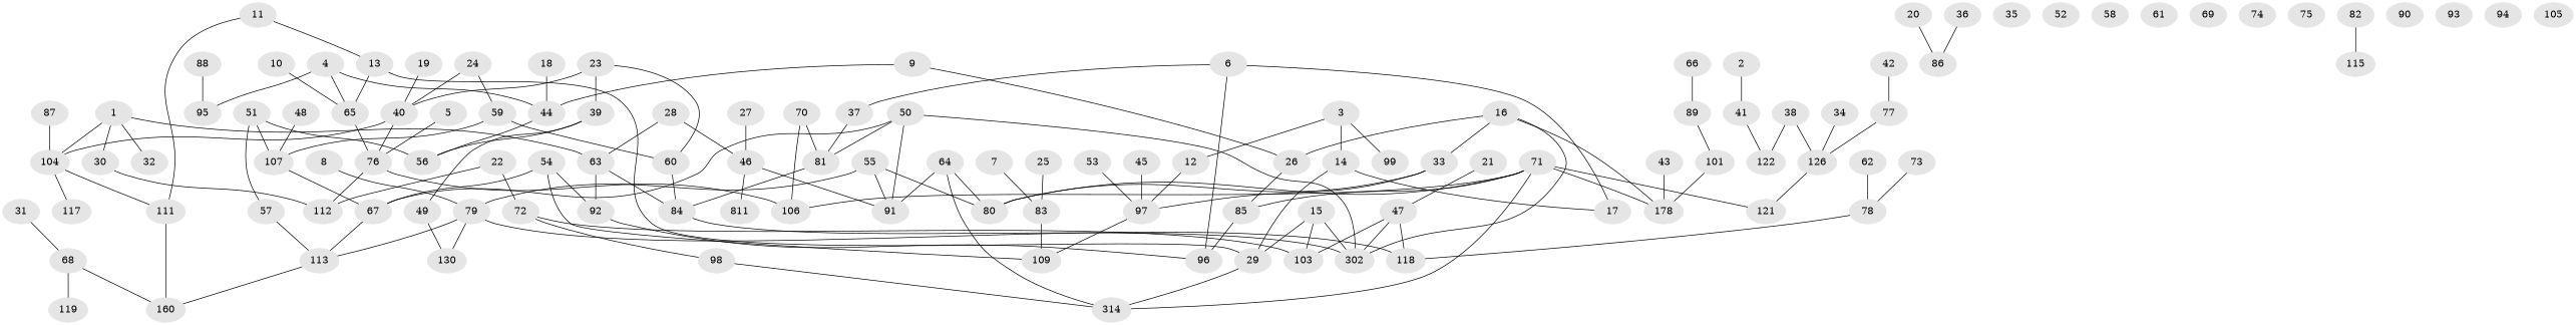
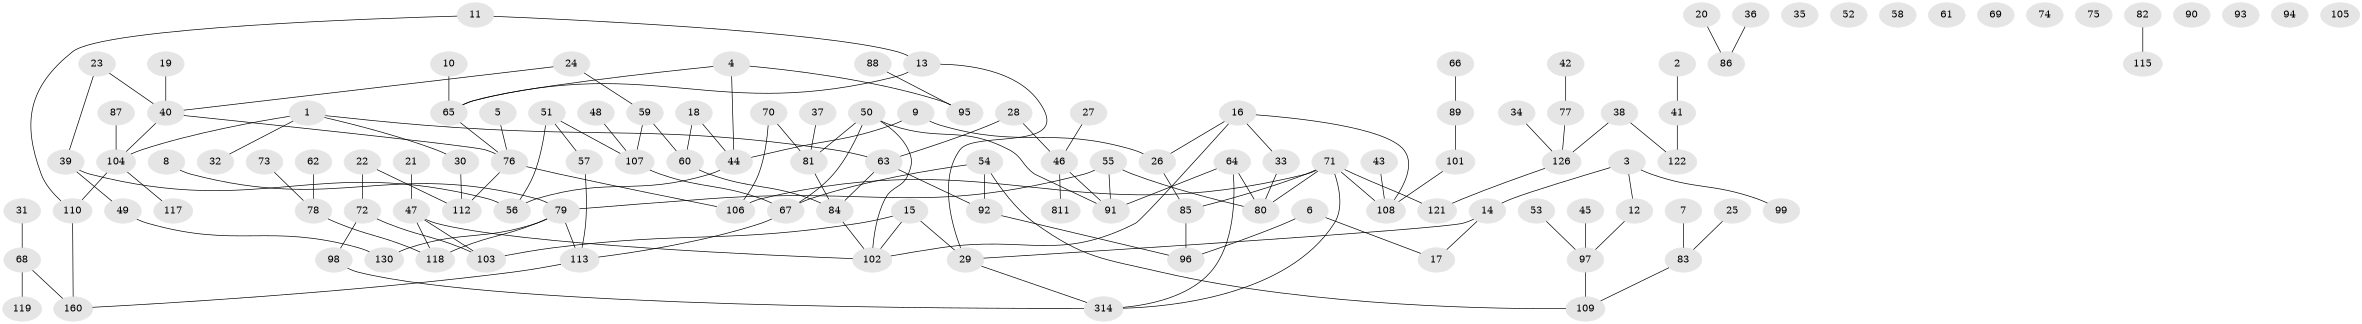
  graph {
    node [color=gray90 style=filled]
    1
    30
    32
    63
    104
    112
    92
    84
-   110 [label=111]
+   110
    117
    2
    41
    122
    3
    12
    14
    99
    97
    17
    29
    4
    44
    65
    95
    56
    76
    5
    106
    6
    37
    96
    81
    7
    83
    109
    8
    79
    118
    n39 [label=130]
    113
    9
    26
    85
    10
    11
    13
    n47 [label=160]
    n48 [label=314]
    15
-   102 [label=302]
+   102
    103
    16
    33
-   108 [label=178]
+   108
    80
    18
    19
    40
    20
    86
    21
    47
    22
    72
    98
    23
    39
    60
    49
    24
    59
    107
    25
    27
    46
    91
    n77 [label=811]
    28
    31
    68
    119
    n82 [label=126]
    34
    121
    35
    36
    38
    42
    77
    43
    45
    48
    67
    50
    51
    57
    52
    53
    54
    55
    58
    61
    62
    78
    64
    66
    89
    101
    69
    70
    71
    73
    74
    75
    82
    115
    87
    88
    90
    93
    94
    105
    1 -- 30
    1 -- 32
    1 -- 63
    1 -- 104
    30 -- 112
    63 -- 92
    63 -- 84
    104 -- 110
    104 -- 117
    92 -- 96
    84 -- 102
    110 -- n47
    2 -- 41
    41 -- 122
    3 -- 12
    3 -- 14
    3 -- 99
    12 -- 97
    14 -- 17
    14 -- 29
    97 -- 109
    29 -- n48
    4 -- 44
    4 -- 65
    4 -- 95
    44 -- 56
    65 -- 76
    76 -- 112
    76 -- 106
    5 -- 76
    6 -- 17
-   6 -- 37
    6 -- 96
    37 -- 81
    81 -- 84
    7 -- 83
    83 -- 109
    8 -- 79
    79 -- 118
    79 -- n39
    79 -- 113
    113 -- n47
    9 -- 44
    9 -- 26
    26 -- 85
    85 -- 96
    10 -- 65
    11 -- 110
    11 -- 13
    13 -- 29
    13 -- 65
    15 -- 29
    15 -- 102
    15 -- 103
    16 -- 26
    16 -- 102
    16 -- 33
    16 -- 108
-   33 -- 97
    33 -- 80
    18 -- 44
    19 -- 40
    40 -- 104
    40 -- 76
    20 -- 86
    21 -- 47
    47 -- 118
    47 -- 102
    47 -- 103
    22 -- 112
    22 -- 72
    72 -- 103
    72 -- 98
    98 -- n48
    23 -- 40
    23 -- 39
-   23 -- 60
+   18 -- 60
    39 -- 56
    39 -- 49
    60 -- 84
    49 -- n39
    24 -- 40
    24 -- 59
    59 -- 60
    59 -- 107
    107 -- 67
    25 -- 83
    27 -- 46
    46 -- 91
    46 -- n77
    28 -- 63
    28 -- 46
    31 -- 68
    68 -- n47
    68 -- 119
    n82 -- 121
    34 -- n82
    36 -- 86
    38 -- 122
    38 -- n82
    42 -- 77
    77 -- n82
    43 -- 108
    45 -- 97
    48 -- 107
    67 -- 113
    50 -- 81
    50 -- 102
    50 -- 91
    50 -- 67
    51 -- 56
    51 -- 107
    51 -- 57
    57 -- 113
    53 -- 97
    54 -- 92
    54 -- 109
    54 -- 67
    55 -- 79
    55 -- 80
    55 -- 91
    62 -- 78
    78 -- 118
    64 -- n48
    64 -- 80
    64 -- 91
    66 -- 89
    89 -- 101
    101 -- 108
    70 -- 106
    70 -- 81
    71 -- 106
    71 -- 85
    71 -- n48
    71 -- 108
    71 -- 80
    71 -- 121
    73 -- 78
    82 -- 115
    87 -- 104
    88 -- 95
  }
